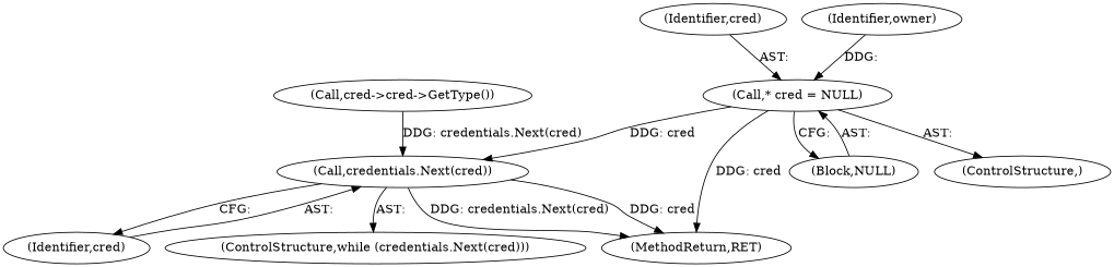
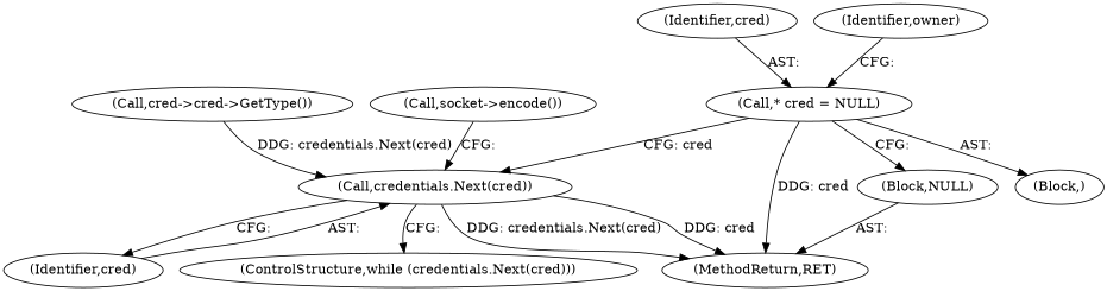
  digraph {
    n1 [label="(Call,credentials.Next(cred))"]
    n2 [label="(Identifier,cred)"]
    n3 [label="(ControlStructure,while (credentials.Next(cred)))"]
    n4 [label="(MethodReturn,RET)"]
    n5 [label="(Call,* cred = NULL)"]
    n6 [label="(Block,NULL)"]
-   n7 [label="(ControlStructure,)"]
+   n7 [label="(Block,)"]
    n8 [label="(Identifier,cred)"]
    n9 [label="(Identifier,owner)"]
    n10 [label="(Call,cred->cred->GetType())"]
+   n11 [label="(Call,socket->encode())"]
    n1 -> n2 [label="CFG: "]
-   n1 -> n3 [label="AST: "]
+   n1 -> n3 [label="CFG: "]
    n1 -> n4 [label="DDG: credentials.Next(cred)"]
    n1 -> n4 [label="DDG: cred"]
    n2 -> n1 [label="AST: "]
-   n5 -> n1 [label="DDG: cred"]
+   n5 -> n1 [label="CFG: cred"]
    n5 -> n4 [label="DDG: cred"]
    n5 -> n6 [label="CFG: "]
    n5 -> n7 [label="AST: "]
-   n6 -> n5 [label="AST: "]
+   n6 -> n4 [label="AST: "]
    n8 -> n5 [label="AST: "]
-   n9 -> n5 [label="DDG: "]
+   n9 -> n5 [label="CFG: "]
    n10 -> n1 [label="DDG: credentials.Next(cred)"]
+   n11 -> n1 [label="CFG: "]
  }
